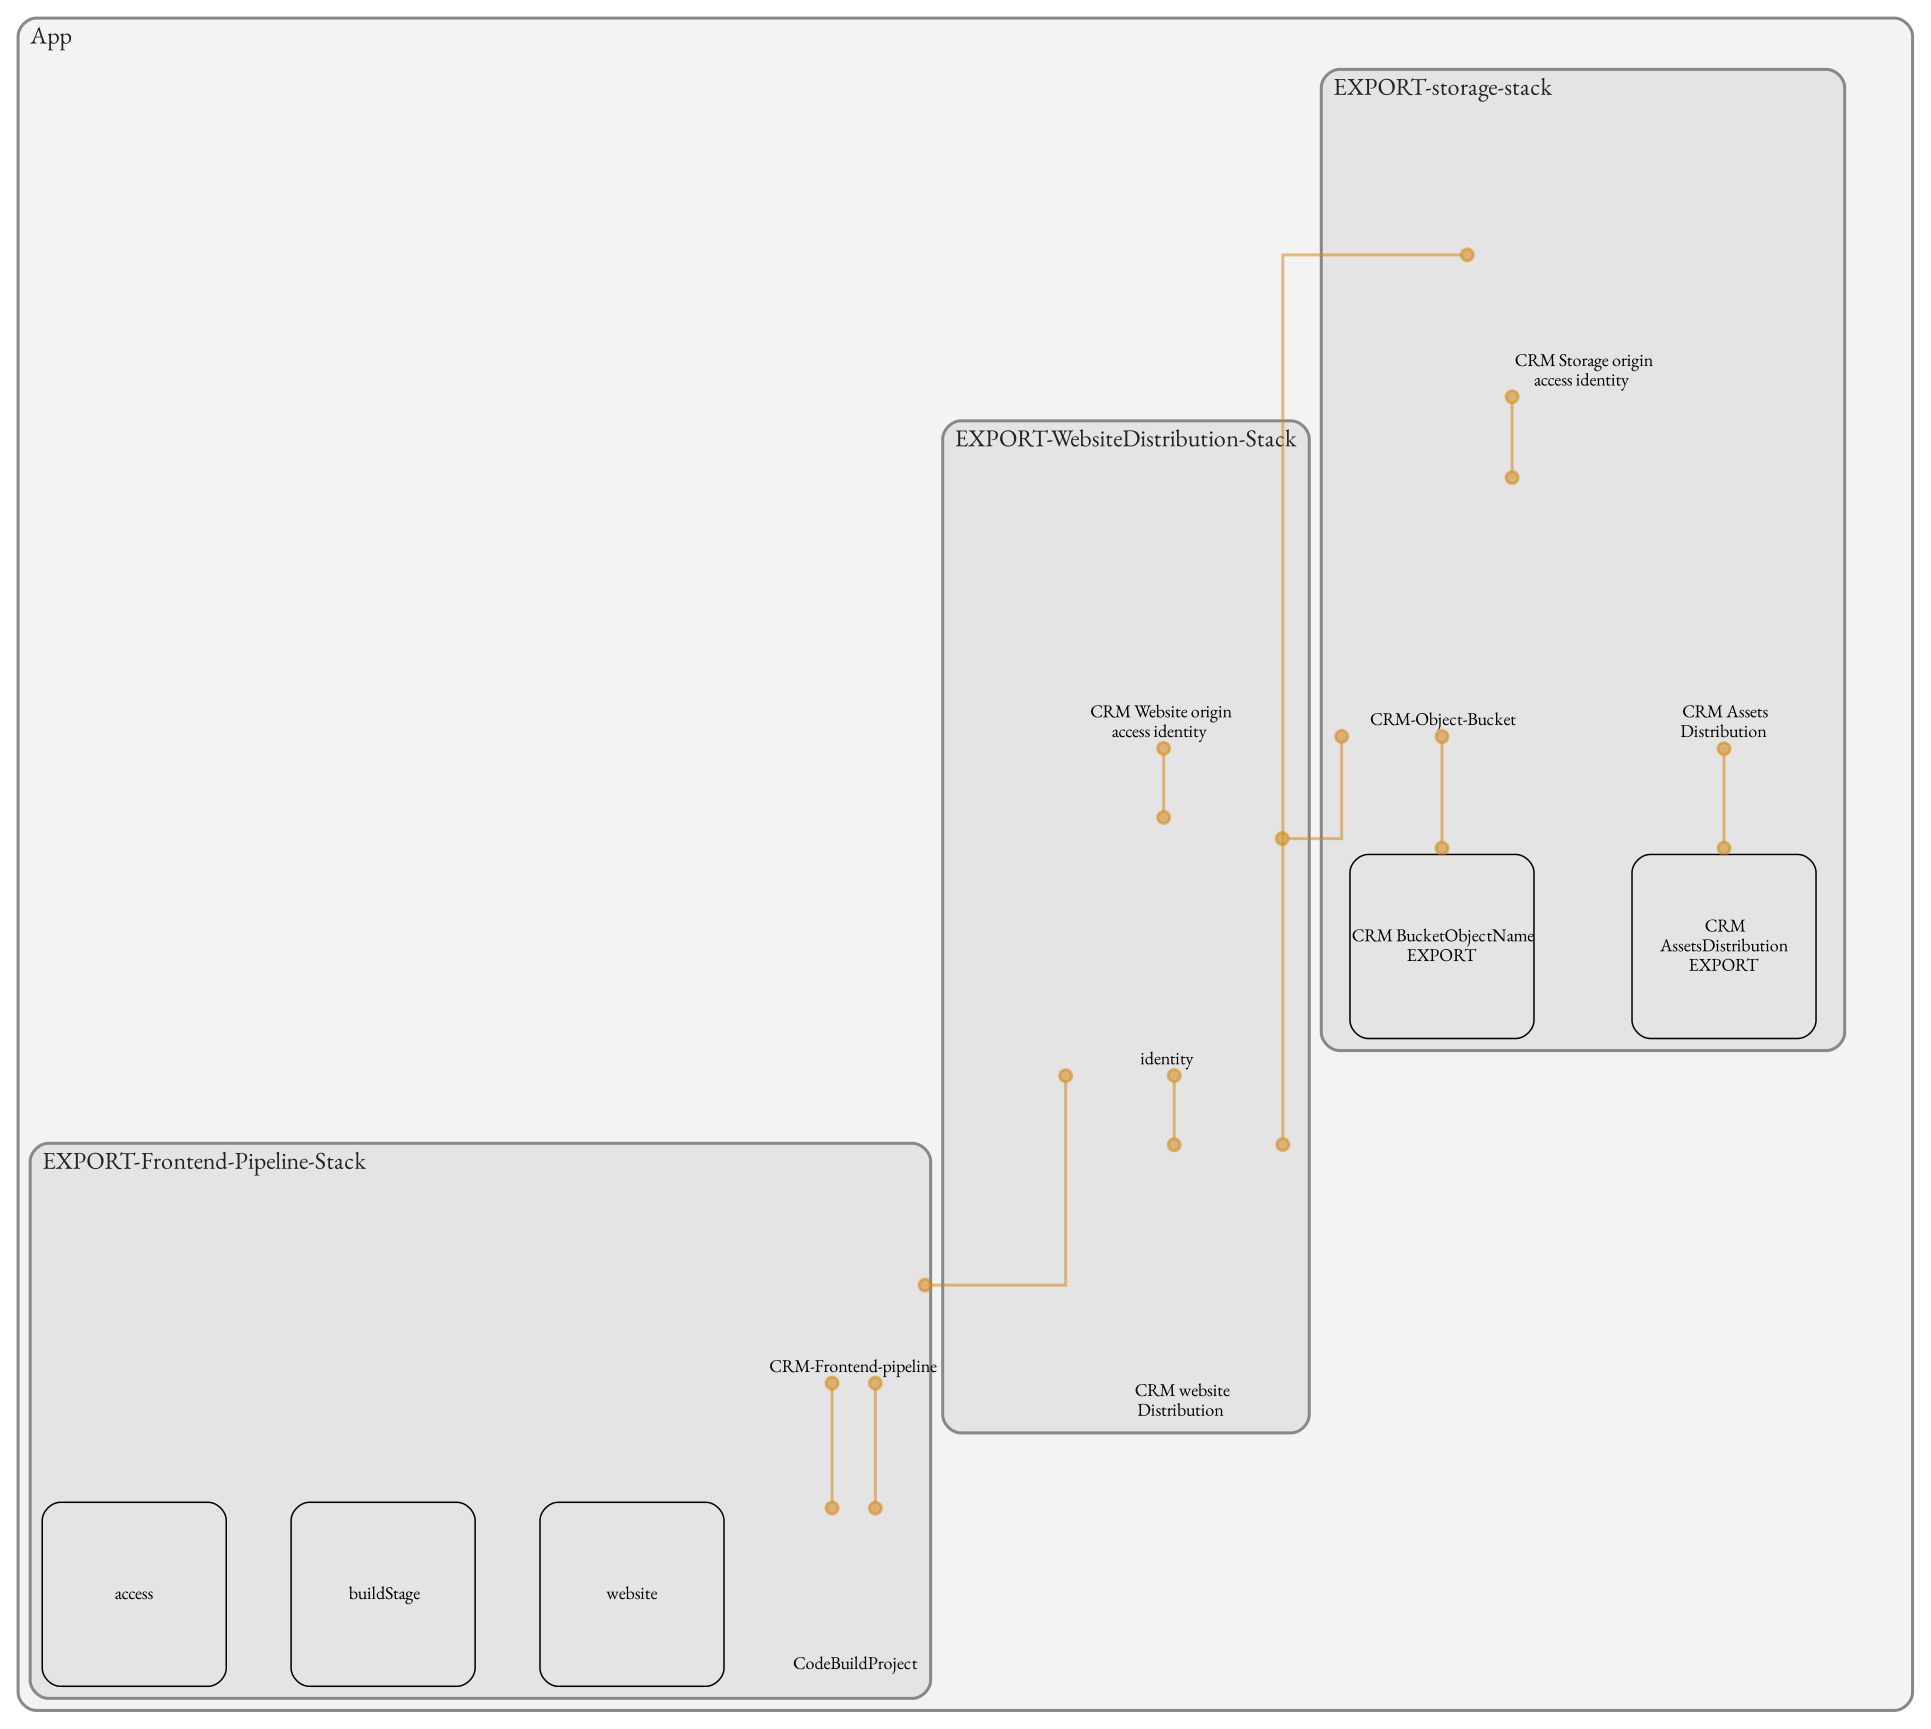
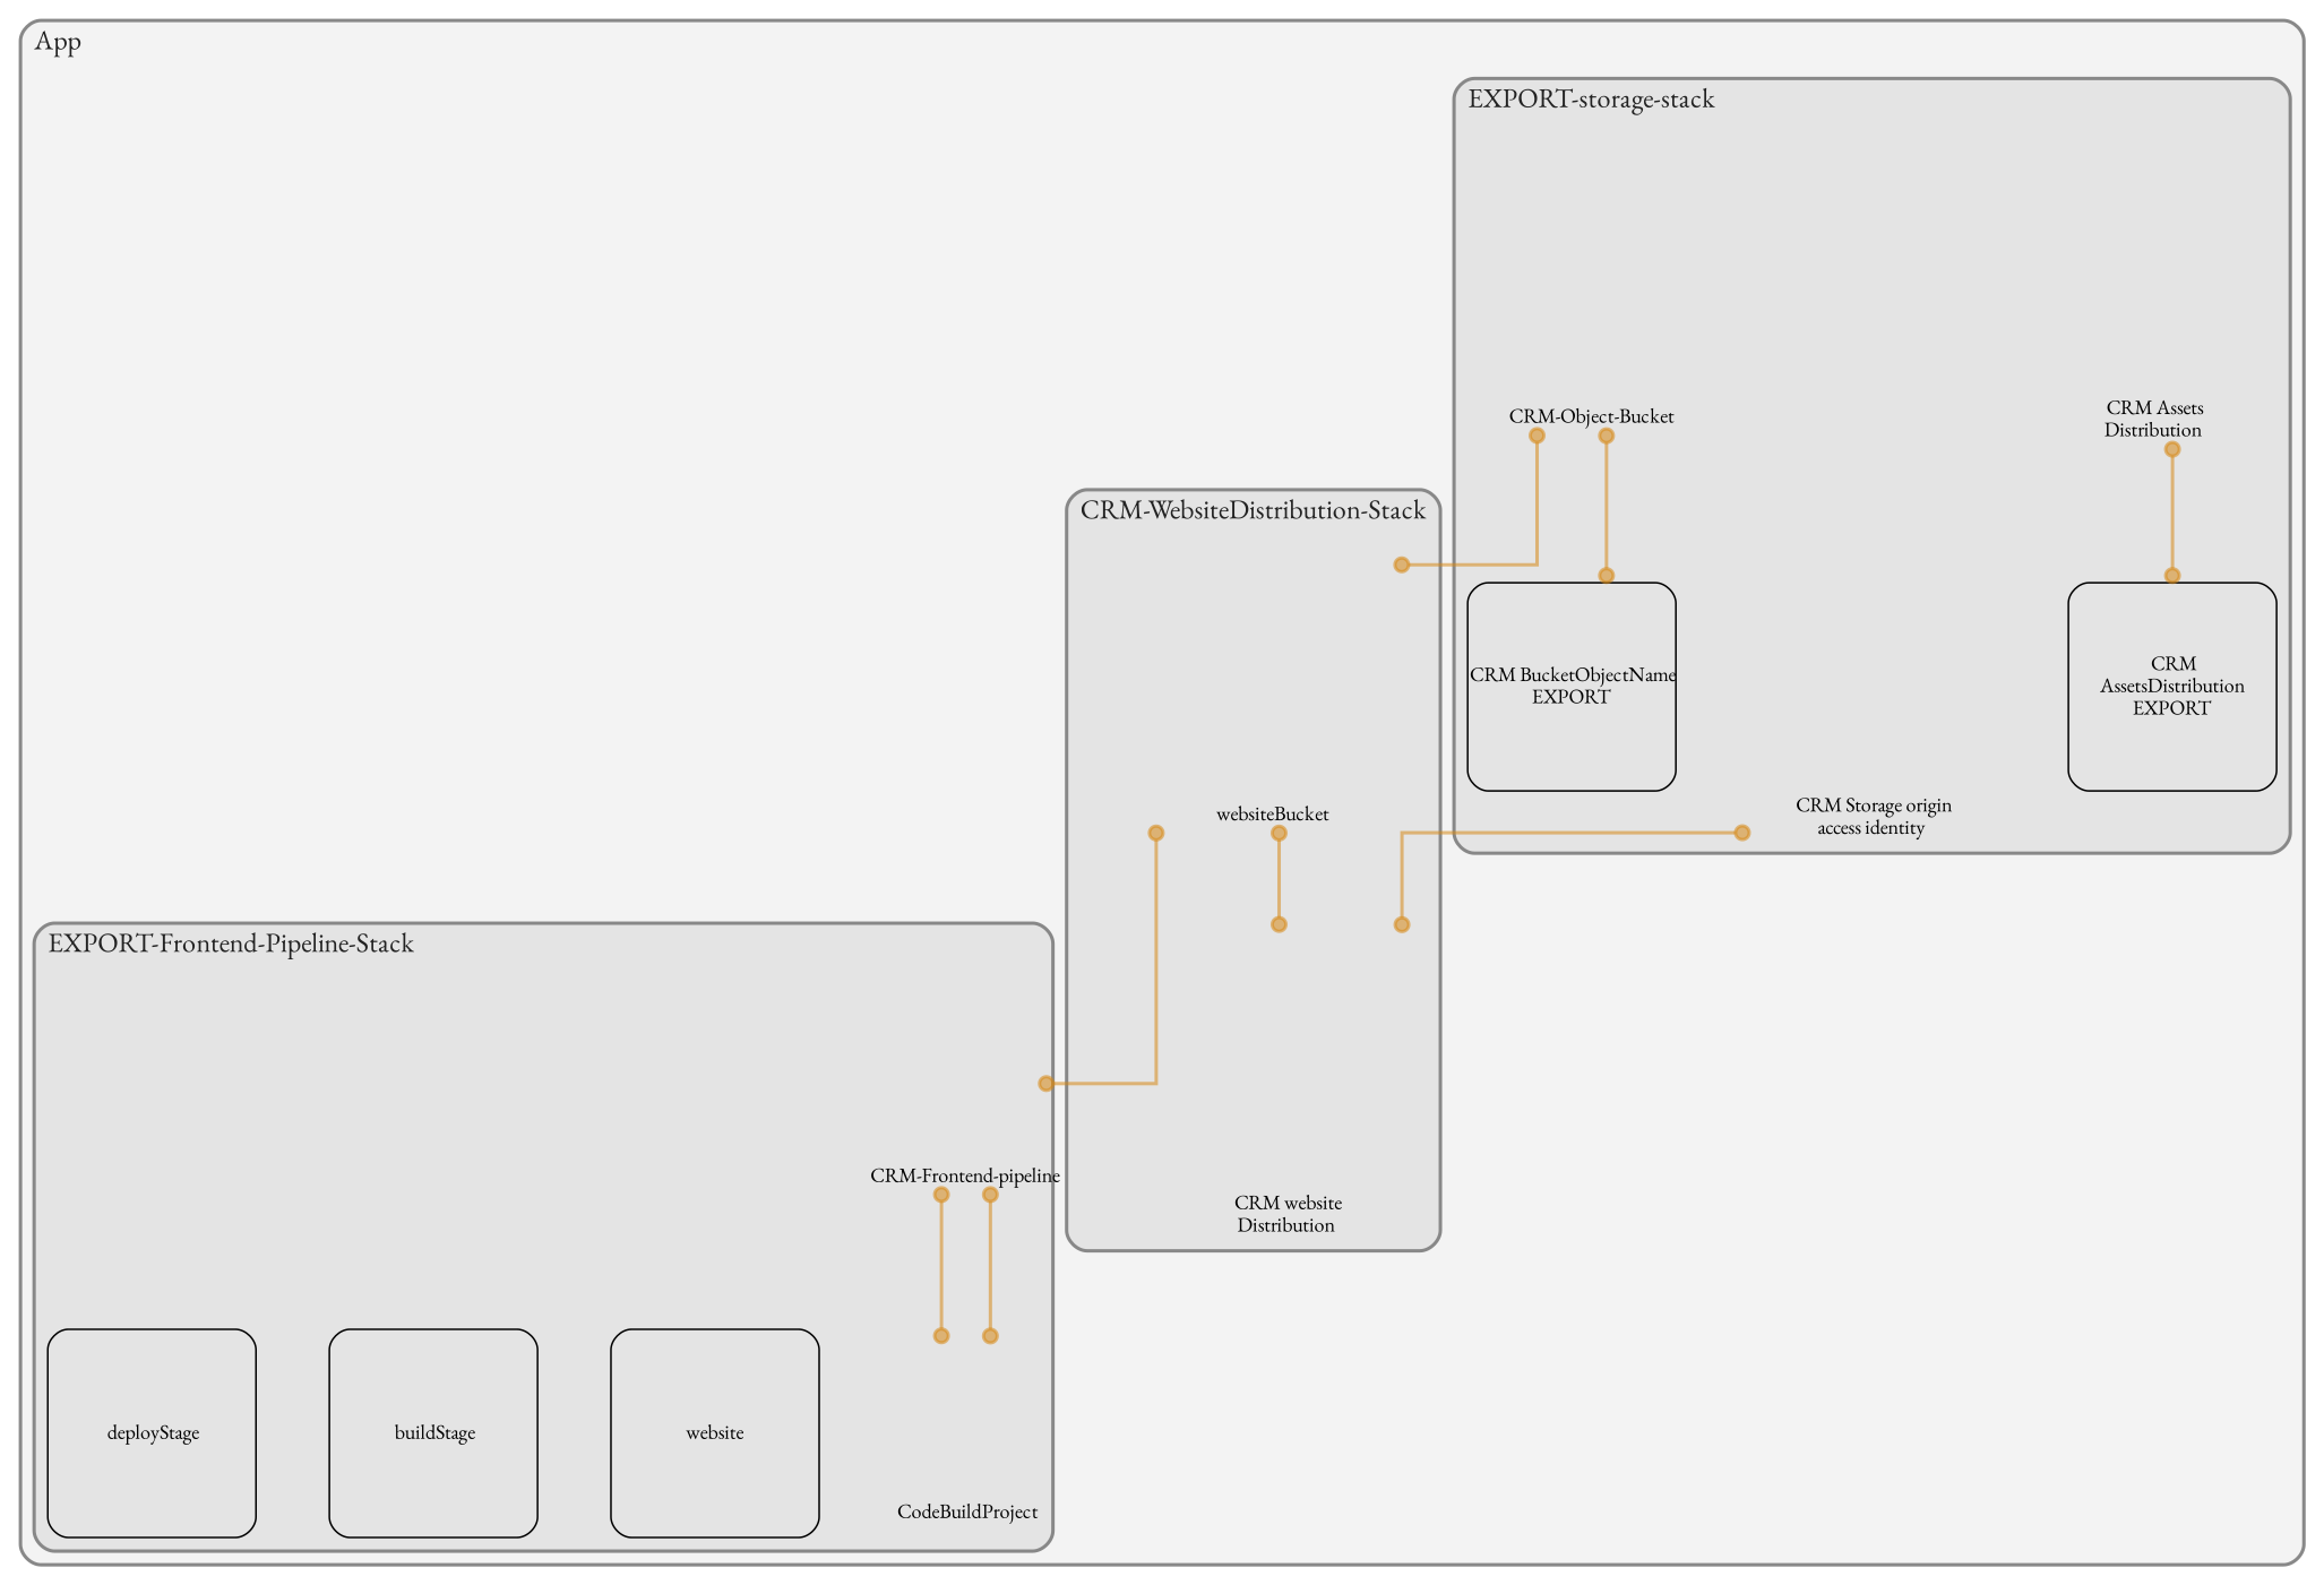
  digraph {
    compound=true
    fontcolor="#222222"
    fontname="EB Garamond"
    fontsize=15
    nodesep=0.60
    rankdir=BT
    ranksep=0.75
    splines=ortho
    node [fixedsize=true fontname="EB Garamond" fontsize=12 labelloc=b margin=8 penwidth=0 shape="node" style=rounded]
    edge [arrowhead=dot arrowtail=dot color="#D5871488" dir=both fontname="EB Garamond" penwidth=2]
    n1 [height=2.266 label=" CRM-Object-Bucket" width=2]
    n2 [height=1.7 label=" CRM BucketObjectName\nEXPORT" labelloc=c shape=box width=1.7 penwidth=""]
    n3 [height=2.4819999999999998 label=" CRM Storage origin\naccess identity" width=2]
    n4 [height=2.4819999999999998 label=" CRM Assets\nDistribution" width=2]
    n5 [height=1.7 label=" CRM\nAssetsDistribution\nEXPORT" labelloc=c shape=box width=1.7 penwidth=""]
-   n6 [height=2.266 label=identity width=2]
-   n7 [height=2.4819999999999998 label=" CRM Website origin\naccess identity" width=2]
+   n6 [height=2.266 label=" websiteBucket" width=2]
    n8 [height=2.4819999999999998 label=" CRM website\nDistribution" width=2]
    n9 [height=1.466 label=" CodeBuildProject" width=1.2]
    n10 [height=1.7 label=website labelloc=c shape=box width=1.7 penwidth=""]
    n11 [height=1.7 label=" buildStage" labelloc=c shape=box width=1.7 penwidth=""]
-   n12 [height=1.7 label=access labelloc=c shape=box width=1.7 penwidth=""]
+   n12 [height=1.7 label=" deployStage" labelloc=c shape=box width=1.7 penwidth=""]
    n13 [height=1.682 label="\nCRM-Frontend-pipeline" width=1.2]
    subgraph sub_1 {
      subgraph cluster_2 {
        fillcolor="#f3f3f3"
        fontsize=16
        label=App
        labeljust=l
        labelloc=b
        pencolor="#888888"
        penwidth=2
        style="filled,rounded"
        subgraph cluster_3 {
          fillcolor="#e4e4e4"
          fontsize=16
          label="EXPORT-storage-stack"
          labeljust=l
          labelloc=b
          pencolor="#888888"
          penwidth=2
          style="filled,rounded"
          n1
          n2
          n3
          n4
          n5
        }
        subgraph cluster_4 {
          fillcolor="#e4e4e4"
          fontsize=16
-         label="EXPORT-WebsiteDistribution-Stack"
+         label="CRM-WebsiteDistribution-Stack"
          labeljust=l
          labelloc=b
          pencolor="#888888"
          penwidth=2
          style="filled,rounded"
          n6
-         n7
          n8
        }
        subgraph cluster_5 {
          fillcolor="#e4e4e4"
          fontsize=16
          label="EXPORT-Frontend-Pipeline-Stack"
          labeljust=l
          labelloc=b
          pencolor="#888888"
          penwidth=2
          style="filled,rounded"
          n9
          n10
          n11
          n12
          n13
        }
      }
    }
-   n1 -> n3
    n2 -> n1
    n5 -> n4
    n6 -> n1
-   n6 -> n7
    n8 -> n3
    n8 -> n6
    n9 -> n13
    n13 -> n6
    n13 -> n9
  }
